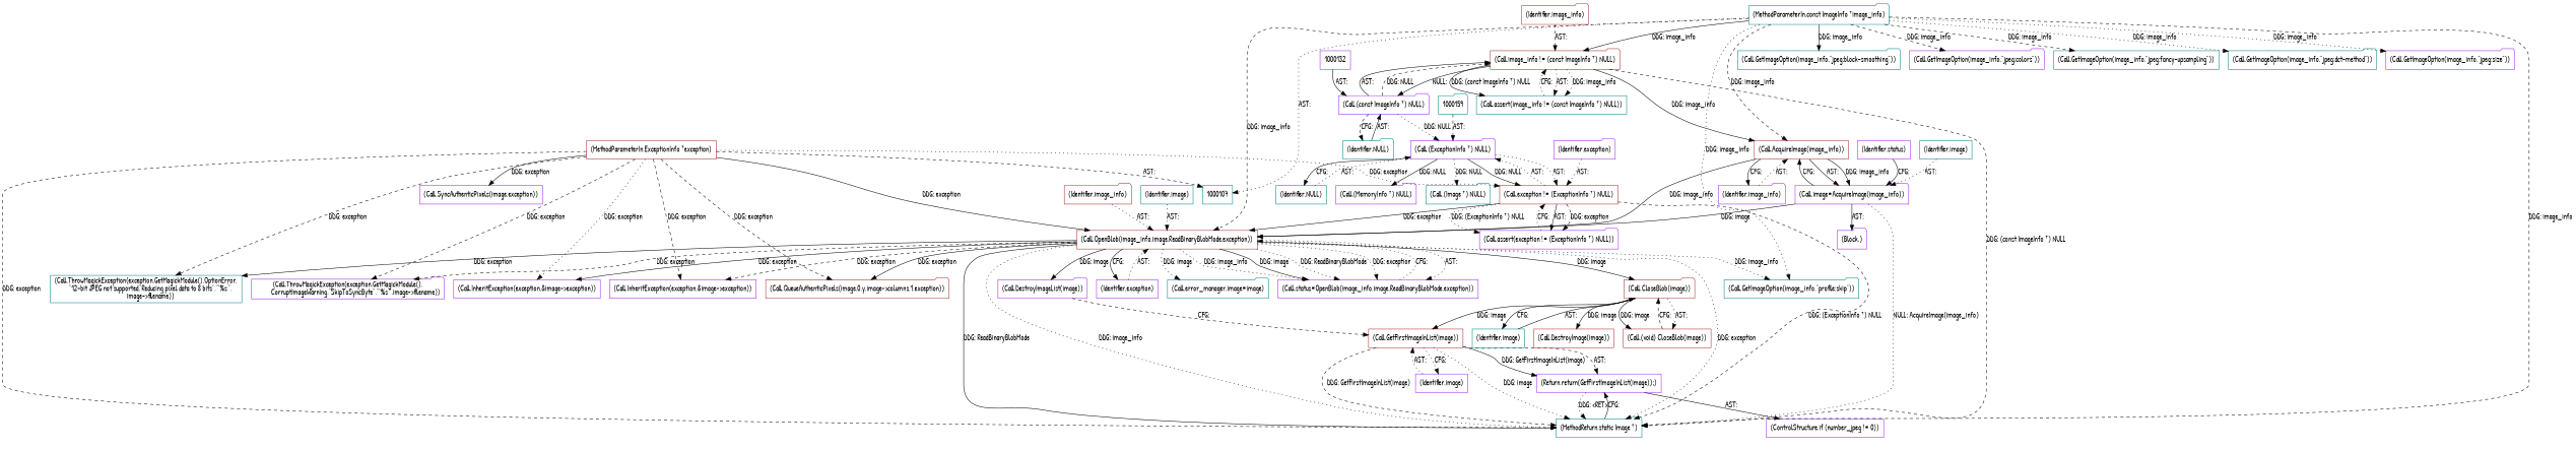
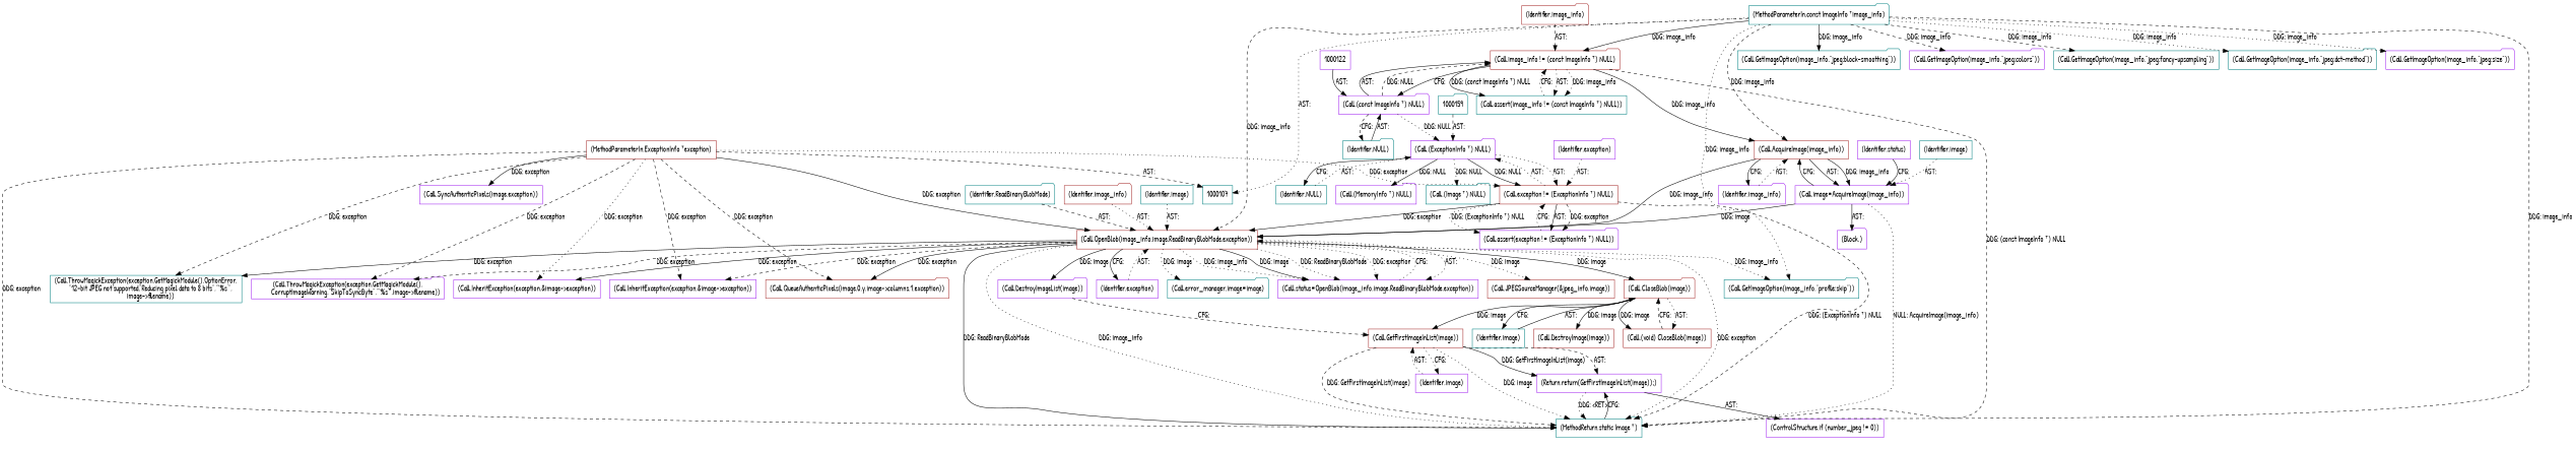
  digraph {
    fontname="Patrick Hand"
    node [color=purple fontname="Patrick Hand" shape=folder]
    edge [fontname="Patrick Hand" style=solid]
    n1 [color=brown label="(Call,GetFirstImageInList(image))" shape=box]
    n2 [label="(Return,return(GetFirstImageInList(image));)" shape=box]
    n3 [label="(Identifier,image)" shape=box]
    n4 [color=teal label="(MethodReturn,static Image *)"]
    n5 [label="(ControlStructure,if (number_jpeg != 0))" shape=box]
    n6 [color=brown label="(Call,CloseBlob(image))"]
    n7 [color=brown label="(Call,DestroyImage(image))" shape=box]
    n8 [color=brown label="(Call,(void) CloseBlob(image))" shape=box]
    n9 [color=teal label="(Identifier,image)" shape=box]
    n10 [color=brown label="(Call,OpenBlob(image_info,image,ReadBinaryBlobMode,exception))" shape=box]
    n11 [color=teal label="(Call,GetImageOption(image_info,\"profile:skip\"))"]
    n12 [label="(Identifier,exception)" shape=box]
    n13 [color=teal label="(Call,error_manager.image=image)"]
    n14 [label="(Call,InheritException(exception,&image->exception))" shape=box]
    n15 [label="(Call,status=OpenBlob(image_info,image,ReadBinaryBlobMode,exception))" shape=box]
    n16 [color=teal label="(Call,ThrowMagickException(exception,GetMagickModule(),OptionError,\n      \"12-bit JPEG not supported. Reducing pixel data to 8 bits\",\"`%s'\",\n      image->filename))" shape=box]
    n17 [label="(Call,ThrowMagickException(exception,GetMagickModule(),\n          CorruptImageWarning,\"SkipToSyncByte\",\"`%s'\",image->filename))"]
+   n18 [color=brown label="(Call,JPEGSourceManager(&jpeg_info,image))" shape=box]
    n19 [label="(Call,DestroyImageList(image))"]
    n20 [label="(Call,InheritException(exception,&image->exception))" shape=box]
    n21 [color=brown label="(Call,QueueAuthenticPixels(image,0,y,image->columns,1,exception))"]
    n22 [color=brown label="(Call,AcquireImage(image_info))" shape=box]
    n23 [label="(Call,image=AcquireImage(image_info))"]
    n24 [label="(Identifier,image_info)"]
    n25 [label="(Block,)"]
    n26 [color=brown label="(Call,image_info != (const ImageInfo *) NULL)"]
    n27 [label="(Call,(const ImageInfo *) NULL)"]
    n28 [color=teal label="(Call,assert(image_info != (const ImageInfo *) NULL))" shape=box]
    n29 [label="(Call,(ExceptionInfo *) NULL)"]
    n30 [color=teal label="(Identifier,NULL)"]
    n31 [color=teal label="(MethodParameterIn,const ImageInfo *image_info)"]
    n32 [color=teal label="(Call,GetImageOption(image_info,\"jpeg:block-smoothing\"))"]
    n33 [label="(Call,GetImageOption(image_info,\"jpeg:colors\"))"]
    n34 [color=teal label="(Call,GetImageOption(image_info,\"jpeg:fancy-upsampling\"))" shape=box]
    n35 [color=teal label="(Call,GetImageOption(image_info,\"jpeg:dct-method\"))"]
    n36 [label="(Call,GetImageOption(image_info,\"jpeg:size\"))"]
    1000107 [color=teal shape=box]
    n38 [color=brown label="(Call,exception != (ExceptionInfo *) NULL)" shape=box]
    n39 [color=teal label="(Identifier,NULL)" shape=box]
    n40 [label="(Call,(MemoryInfo *) NULL)"]
    n41 [color=teal label="(Call,(Image *) NULL)"]
    n42 [label="(Call,assert(exception != (ExceptionInfo *) NULL))"]
    n43 [color=brown label="(MethodParameterIn,ExceptionInfo *exception)" shape=box]
    n44 [label="(Call,SyncAuthenticPixels(image,exception))" shape=box]
    n45 [label="(Identifier,exception)"]
    n46 [color=brown label="(Identifier,image_info)"]
    n47 [color=teal label="(Identifier,image)" shape=box]
    n48 [label="(Identifier,status)" shape=box]
    n49 [color=brown label="(Identifier,image_info)"]
    n50 [color=teal label="(Identifier,image)" shape=box]
-   1000132 [shape=box]
+   n51 [color=teal label="(Identifier,ReadBinaryBlobMode)"]
+   1000132 [shape=box label=1000122]
    1000159 [color=teal]
    n1 -> n2 [label="AST: " style=dashed]
    n1 -> n2 [label="DDG: GetFirstImageInList(image)"]
    n1 -> n3 [label="CFG: " style=dotted]
    n1 -> n4 [label="DDG: GetFirstImageInList(image)" style=dashed]
    n1 -> n4 [label="DDG: image" style=dotted]
    n2 -> n4 [label="DDG: <RET>" style=dotted]
    n2 -> n5 [label="AST: "]
    n3 -> n1 [label="AST: " style=dotted]
    n4 -> n2 [label="CFG: "]
    n6 -> n1 [label="DDG: image"]
    n6 -> n7 [label="DDG: image"]
    n6 -> n8 [label="AST: " style=dotted]
    n6 -> n8 [label="DDG: image"]
    n6 -> n9 [label="CFG: "]
    n8 -> n6 [label="CFG: " style=dashed]
    n9 -> n6 [label="AST: "]
    n10 -> n4 [label="DDG: ReadBinaryBlobMode"]
    n10 -> n4 [label="DDG: image_info" style=dotted]
    n10 -> n4 [label="DDG: exception" style=dotted]
    n10 -> n6 [label="DDG: image"]
    n10 -> n11 [label="DDG: image_info" style=dotted]
    n10 -> n12 [label="CFG: "]
    n10 -> n13 [label="DDG: image" style=dotted]
    n10 -> n14 [label="DDG: exception"]
    n10 -> n15 [label="AST: " style=dotted]
    n10 -> n15 [label="DDG: image_info" style=dotted]
    n10 -> n15 [label="DDG: image"]
    n10 -> n15 [label="DDG: ReadBinaryBlobMode" style=dotted]
    n10 -> n15 [label="DDG: exception" style=dotted]
    n10 -> n16 [label="DDG: exception"]
    n10 -> n17 [label="DDG: exception" style=dashed]
+   n10 -> n18 [label="DDG: image" style=dotted]
    n10 -> n19 [label="DDG: image"]
    n10 -> n20 [label="DDG: exception" style=dashed]
    n10 -> n21 [label="DDG: exception"]
    n12 -> n10 [label="AST: " style=dotted]
    n15 -> n10 [label="CFG: " style=dotted]
    n19 -> n1 [label="CFG: " style=dashed]
    n22 -> n10 [label="DDG: image_info"]
    n22 -> n23 [label="AST: "]
    n22 -> n23 [label="DDG: image_info"]
    n22 -> n24 [label="CFG: "]
    n23 -> n4 [label="NULL: AcquireImage(image_info)" style=dotted]
    n23 -> n10 [label="DDG: image"]
    n23 -> n22 [label="CFG: "]
    n23 -> n25 [label="AST: "]
    n24 -> n22 [label="AST: " style=dotted]
    n26 -> n4 [label="DDG: (const ImageInfo *) NULL" style=dashed]
    n26 -> n22 [label="DDG: image_info"]
-   n26 -> n27 [label="NULL: "]
+   n26 -> n27 [label="CFG: "]
    n26 -> n28 [label="AST: " style=dotted]
    n26 -> n28 [label="DDG: image_info" style=dotted]
    n26 -> n28 [label="DDG: (const ImageInfo *) NULL"]
    n27 -> n26 [label="AST: "]
    n27 -> n26 [label="DDG: NULL" style=dashed]
    n27 -> n29 [label="DDG: NULL" style=dotted]
    n27 -> n30 [label="CFG: " style=dashed]
    n28 -> n26 [label="CFG: " style=dotted]
    n29 -> n38 [label="AST: " style=dotted]
    n29 -> n38 [label="DDG: NULL"]
    n29 -> n39 [label="CFG: "]
    n29 -> n40 [label="DDG: NULL"]
    n29 -> n41 [label="DDG: NULL" style=dotted]
    n30 -> n27 [label="AST: "]
    n31 -> n4 [label="DDG: image_info" style=dashed]
    n31 -> n10 [label="DDG: image_info" style=dashed]
    n31 -> n11 [label="DDG: image_info" style=dotted]
    n31 -> n22 [label="DDG: image_info" style=dashed]
    n31 -> n26 [label="DDG: image_info"]
    n31 -> n32 [label="DDG: image_info"]
    n31 -> n33 [label="DDG: image_info" style=dashed]
    n31 -> n34 [label="DDG: image_info" style=dashed]
    n31 -> n35 [label="DDG: image_info" style=dotted]
    n31 -> n36 [label="DDG: image_info" style=dotted]
    n31 -> 1000107 [label="AST: " style=dotted]
    n38 -> n4 [label="DDG: (ExceptionInfo *) NULL" style=dashed]
    n38 -> n10 [label="DDG: exception"]
    n38 -> n29 [label="AST: " style=dotted]
    n38 -> n42 [label="AST: "]
    n38 -> n42 [label="DDG: exception" style=dashed]
    n38 -> n42 [label="DDG: (ExceptionInfo *) NULL" style=dotted]
    n39 -> n29 [label="AST: " style=dotted]
    n42 -> n38 [label="CFG: " style=dotted]
    n43 -> n4 [label="DDG: exception" style=dashed]
    n43 -> n10 [label="DDG: exception"]
    n43 -> n14 [label="DDG: exception" style=dotted]
    n43 -> n16 [label="DDG: exception" style=dashed]
    n43 -> n17 [label="DDG: exception" style=dashed]
    n43 -> n20 [label="DDG: exception" style=dashed]
    n43 -> n21 [label="DDG: exception" style=dashed]
    n43 -> 1000107 [label="AST: " style=dashed]
    n43 -> n38 [label="DDG: exception" style=dotted]
    n43 -> n44 [label="DDG: exception"]
    n45 -> n38 [label="AST: " style=dotted]
    n46 -> n10 [label="AST: " style=dotted]
    n47 -> n23 [label="AST: " style=dotted]
    n48 -> n23 [label="CFG: "]
    n49 -> n26 [label="AST: " style=dashed]
    n50 -> n10 [label="AST: " style=dotted]
+   n51 -> n10 [label="AST: " style=dashed]
    1000132 -> n27 [label="AST: "]
    1000159 -> n29 [label="AST: " style=dashed]
  }
